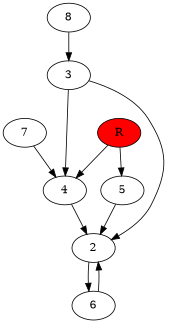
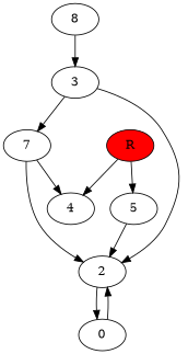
  digraph {
    8
    3
    2
-   6
+   6 [label=0]
    4
    5
    7
    R [fillcolor="#ff0000" style=filled]
    8 -> 3
    3 -> 2
-   3 -> 4
+   3 -> 7
    2 -> 6
    6 -> 2
-   4 -> 2
+   7 -> 2
    5 -> 2
    7 -> 4
    R -> 4
    R -> 5
  }
